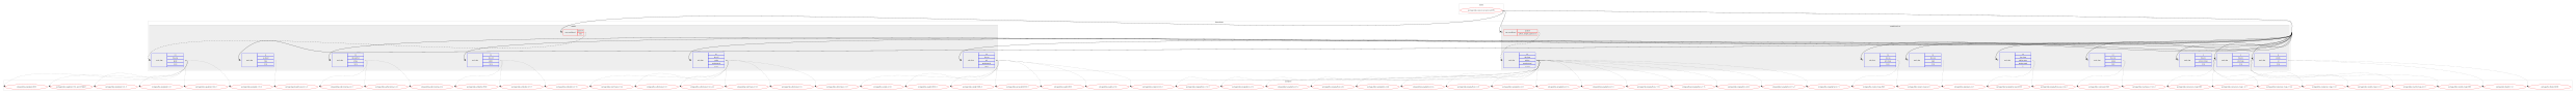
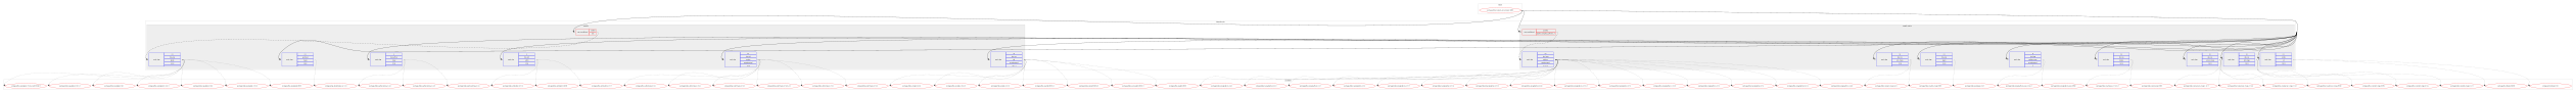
  digraph {
    compound=true
    concentrate=true
    fontname=Ubuntu
    fontsize=10
    newrank=true
    rankdir=TB
    ranksep=1.5
    node [color=red fontname=Ubuntu fontsize=10]
    edge [arrowhead=vee fontname=Ubuntu headport=w style=dotted tailport=e weight=100]
    n1 [label="portage://dev-ros/pcl_conversions-9999" width=4]
    n2 [color=blue label=<<TABLE BORDER="0" CELLBORDER="1" CELLSPACING="0" CELLPADDING="4" WIDTH="220"><TR><TD ROWSPAN="6" CELLPADDING="30">pack_dep</TD></TR><TR><TD WIDTH="110">no</TD></TR><TR><TD>dev-cpp</TD></TR><TR><TD>gtest</TD></TR><TR><TD>none</TD></TR><TR><TD></TD></TR></TABLE>> shape=none]
    n3 [label=<<TABLE BORDER="0" CELLBORDER="1" CELLSPACING="0" CELLPADDING="4"><TR><TD ROWSPAN="3" CELLPADDING="10">use_conditional</TD></TR><TR><TD>positive</TD></TR><TR><TD>test</TD></TR></TABLE>> shape=none]
    n4 [color=blue label=<<TABLE BORDER="0" CELLBORDER="1" CELLSPACING="0" CELLPADDING="4" WIDTH="220"><TR><TD ROWSPAN="6" CELLPADDING="30">pack_dep</TD></TR><TR><TD WIDTH="110">no</TD></TR><TR><TD>dev-python</TD></TR><TR><TD>empy</TD></TR><TR><TD>none</TD></TR><TR><TD></TD></TR></TABLE>> shape=none]
    n5 [color=blue label=<<TABLE BORDER="0" CELLBORDER="1" CELLSPACING="0" CELLPADDING="4" WIDTH="220"><TR><TD ROWSPAN="6" CELLPADDING="30">pack_dep</TD></TR><TR><TD WIDTH="110">no</TD></TR><TR><TD>dev-util</TD></TR><TR><TD>catkin</TD></TR><TR><TD>none</TD></TR><TR><TD></TD></TR></TABLE>> shape=none]
    n6 [color=blue label=<<TABLE BORDER="0" CELLBORDER="1" CELLSPACING="0" CELLPADDING="4" WIDTH="220"><TR><TD ROWSPAN="6" CELLPADDING="30">pack_dep</TD></TR><TR><TD WIDTH="110">no</TD></TR><TR><TD>dev-util</TD></TR><TR><TD>cmake</TD></TR><TR><TD>greaterequal</TD></TR><TR><TD>3.9.6</TD></TR></TABLE>> shape=none]
    n7 [color=blue label=<<TABLE BORDER="0" CELLBORDER="1" CELLSPACING="0" CELLPADDING="4" WIDTH="220"><TR><TD ROWSPAN="6" CELLPADDING="30">pack_dep</TD></TR><TR><TD WIDTH="110">no</TD></TR><TR><TD>dev-vcs</TD></TR><TR><TD>git</TD></TR><TR><TD>greaterequal</TD></TR><TR><TD>1.8.2.1</TD></TR></TABLE>> shape=none]
    n8 [color=blue label=<<TABLE BORDER="0" CELLBORDER="1" CELLSPACING="0" CELLPADDING="4" WIDTH="220"><TR><TD ROWSPAN="6" CELLPADDING="30">pack_dep</TD></TR><TR><TD WIDTH="110">no</TD></TR><TR><TD>sys-devel</TD></TR><TR><TD>make</TD></TR><TR><TD>none</TD></TR><TR><TD></TD></TR></TABLE>> shape=none]
    n9 [color=blue label=<<TABLE BORDER="0" CELLBORDER="1" CELLSPACING="0" CELLPADDING="4" WIDTH="220"><TR><TD ROWSPAN="6" CELLPADDING="30">pack_dep</TD></TR><TR><TD WIDTH="110">no</TD></TR><TR><TD>dev-ros</TD></TR><TR><TD>pcl_msgs</TD></TR><TR><TD>none</TD></TR><TR><TD></TD></TR></TABLE>> shape=none]
    n10 [color=blue label=<<TABLE BORDER="0" CELLBORDER="1" CELLSPACING="0" CELLPADDING="4" WIDTH="220"><TR><TD ROWSPAN="6" CELLPADDING="30">pack_dep</TD></TR><TR><TD WIDTH="110">no</TD></TR><TR><TD>dev-lang</TD></TR><TR><TD>python</TD></TR><TR><TD>greaterequal</TD></TR><TR><TD>2.7.5-r2</TD></TR></TABLE>> shape=none]
    n11 [label=<<TABLE BORDER="0" CELLBORDER="1" CELLSPACING="0" CELLPADDING="4"><TR><TD ROWSPAN="3" CELLPADDING="10">use_conditional</TD></TR><TR><TD>positive</TD></TR><TR><TD>python_targets_python2_7</TD></TR></TABLE>> shape=none]
    n12 [color=blue label=<<TABLE BORDER="0" CELLBORDER="1" CELLSPACING="0" CELLPADDING="4" WIDTH="220"><TR><TD ROWSPAN="6" CELLPADDING="30">pack_dep</TD></TR><TR><TD WIDTH="110">no</TD></TR><TR><TD>dev-cpp</TD></TR><TR><TD>eigen</TD></TR><TR><TD>none</TD></TR><TR><TD></TD></TR></TABLE>> shape=none]
    n13 [color=blue label=<<TABLE BORDER="0" CELLBORDER="1" CELLSPACING="0" CELLPADDING="4" WIDTH="220"><TR><TD ROWSPAN="6" CELLPADDING="30">pack_dep</TD></TR><TR><TD WIDTH="110">no</TD></TR><TR><TD>dev-lang</TD></TR><TR><TD>python-exec</TD></TR><TR><TD>greaterequal</TD></TR><TR><TD>2</TD></TR></TABLE>> shape=none]
    n14 [color=blue label=<<TABLE BORDER="0" CELLBORDER="1" CELLSPACING="0" CELLPADDING="4" WIDTH="220"><TR><TD ROWSPAN="6" CELLPADDING="30">pack_dep</TD></TR><TR><TD WIDTH="110">no</TD></TR><TR><TD>dev-ros</TD></TR><TR><TD>roscpp</TD></TR><TR><TD>none</TD></TR><TR><TD></TD></TR></TABLE>> shape=none]
    n15 [color=blue label=<<TABLE BORDER="0" CELLBORDER="1" CELLSPACING="0" CELLPADDING="4" WIDTH="220"><TR><TD ROWSPAN="6" CELLPADDING="30">pack_dep</TD></TR><TR><TD WIDTH="110">no</TD></TR><TR><TD>dev-ros</TD></TR><TR><TD>sensor_msgs</TD></TR><TR><TD>none</TD></TR><TR><TD></TD></TR></TABLE>> shape=none]
    n16 [color=blue label=<<TABLE BORDER="0" CELLBORDER="1" CELLSPACING="0" CELLPADDING="4" WIDTH="220"><TR><TD ROWSPAN="6" CELLPADDING="30">pack_dep</TD></TR><TR><TD WIDTH="110">no</TD></TR><TR><TD>dev-ros</TD></TR><TR><TD>std_msgs</TD></TR><TR><TD>none</TD></TR><TR><TD></TD></TR></TABLE>> shape=none]
    n17 [color=blue label=<<TABLE BORDER="0" CELLBORDER="1" CELLSPACING="0" CELLPADDING="4" WIDTH="220"><TR><TD ROWSPAN="6" CELLPADDING="30">pack_dep</TD></TR><TR><TD WIDTH="110">no</TD></TR><TR><TD>sci-libs</TD></TR><TR><TD>pcl</TD></TR><TR><TD>none</TD></TR><TR><TD></TD></TR></TABLE>> shape=none]
    n18 [label="portage://dev-cpp/gtest-1.10.0" width=4]
+   n19 [label="portage://dev-cpp/gtest-1.8.0" width=4]
    n20 [label="portage://dev-cpp/gtest-1.8.0-r1" width=4]
    n21 [label="portage://dev-cpp/gtest-1.8.1" width=4]
    n22 [label="portage://dev-cpp/gtest-1.8.1-r1" width=4]
    n23 [label="portage://dev-cpp/gtest-1.9.0_pre20190607" width=4]
    n24 [label="portage://dev-cpp/gtest-9999" width=4]
    n25 [label="portage://dev-python/empy-3.3-r1" width=4]
    n26 [label="portage://dev-python/empy-3.3.2" width=4]
    n27 [label="portage://dev-python/empy-3.3.3" width=4]
    n28 [label="portage://dev-ros/sensor_msgs-1.12.5" width=4]
    n29 [label="portage://dev-ros/sensor_msgs-1.12.6" width=4]
    n30 [label="portage://dev-ros/sensor_msgs-1.12.7" width=4]
    n31 [label="portage://dev-ros/sensor_msgs-9999" width=4]
    n32 [label="portage://dev-util/catkin-0.7.14" width=4]
    n33 [label="portage://dev-util/catkin-0.7.17" width=4]
    n34 [label="portage://dev-util/catkin-9999" width=4]
    n35 [label="portage://dev-util/cmake-3.13.5" width=4]
    n36 [label="portage://dev-util/cmake-3.14.6" width=4]
    n37 [label="portage://dev-util/cmake-3.14.7" width=4]
    n38 [label="portage://dev-util/cmake-3.15.4" width=4]
    n39 [label="portage://dev-util/cmake-3.15.5" width=4]
    n40 [label="portage://dev-util/cmake-3.16.0_rc3" width=4]
    n41 [label="portage://dev-vcs/git-2.21.0" width=4]
    n42 [label="portage://dev-vcs/git-2.23.0-r1" width=4]
    n43 [label="portage://dev-vcs/git-2.24.0" width=4]
    n44 [label="portage://dev-vcs/git-9999" width=4]
    n45 [label="portage://dev-sensor/git-9999-r1" width=4]
    n46 [label="portage://dev-vcs/git-9999-r2" width=4]
    n47 [label="portage://dev-vcs/git-9999-r3" width=4]
    n48 [label="portage://sys-devel/make-4.2.1-r4" width=4]
    n49 [label="portage://devel-lang/python-2.7.15" width=4]
    n50 [label="portage://dev-lang/python-2.7.16" width=4]
    n51 [label="portage://dev-lang/python-2.7.17" width=4]
    n52 [label="portage://dev-lang/python-3.5.5" width=4]
    n53 [label="portage://dev-lang/python-3.5.7" width=4]
    n54 [label="portage://dev-lang/python-3.5.9" width=4]
    n55 [label="portage://dev-lang/python-3.6.5" width=4]
    n56 [label="portage://dev-lang/python-3.6.8" width=4]
    n57 [label="portage://dev-lang/python-3.6.9" width=4]
    n58 [label="portage://dev-lang/python-3.7.2" width=4]
    n59 [label="portage://dev-lang/python-3.7.3" width=4]
    n60 [label="portage://dev-lang/python-3.7.4-r1" width=4]
    n61 [label="portage://dev-lang/python-3.7.5" width=4]
    n62 [label="portage://dev-lang/python-3.7.5-r1" width=4]
    n63 [label="portage://dev-lang/python-3.8.0" width=4]
    n64 [label="portage://dev-cpp/eigen-3.3.7" width=4]
    n65 [label="portage://dev-lang/python-exec-2.4.6-r1" width=4]
    n66 [label="portage://dev-lang/python-exec-9999" width=4]
    n67 [label="portage://dev-ros/pcl_msgs-0.2.0" width=4]
    n68 [label="portage://dev-ros/pcl_msgs-9999" width=4]
    n69 [label="portage://dev-ros/roscpp-1.14.3-r1" width=4]
    n70 [label="portage://dev-ros/roscpp-9999" width=4]
    n71 [label="portage://dev-ros/std_msgs-0.5.11" width=4]
    n72 [label="portage://dev-ros/std_msgs-0.5.12" width=4]
    n73 [label="portage://dev-ros/std_msgs-9999" width=4]
    n74 [label="portage://sci-libs/pcl-1.9.1" width=4]
    n75 [label="portage://sci-libs/pcl-9999" width=4]
    subgraph cluster_1 {
      color=gray
      label=<<i>ebuild</i>>
      rank=same
      n1
    }
    subgraph cluster_2 {
      color=gray
      label=<<i>dependencies</i>>
      subgraph cluster_3 {
        color=gray
        fillcolor="#eeeeee"
        label=<<i>compile</i>>
        style=filled
        subgraph sub_4 {
          color=gray
          fillcolor="#eeeeee"
          label=<<i>compile</i>>
          style=filled
          n3
          subgraph sub_5 {
            color=gray
            fillcolor="#eeeeee"
            label=<<i>compile</i>>
            style=filled
            n2
          }
        }
        subgraph sub_6 {
          color=gray
          fillcolor="#eeeeee"
          label=<<i>compile</i>>
          style=filled
          n4
        }
        subgraph sub_7 {
          color=gray
          fillcolor="#eeeeee"
          label=<<i>compile</i>>
          style=filled
          n5
        }
        subgraph sub_8 {
          color=gray
          fillcolor="#eeeeee"
          label=<<i>compile</i>>
          style=filled
          n6
        }
        subgraph sub_9 {
          color=gray
          fillcolor="#eeeeee"
          label=<<i>compile</i>>
          style=filled
          n7
        }
        subgraph sub_10 {
          color=gray
          fillcolor="#eeeeee"
          label=<<i>compile</i>>
          style=filled
          n8
        }
      }
      subgraph cluster_11 {
        color=gray
        fillcolor="#eeeeee"
        label=<<i>compile and run</i>>
        style=filled
        subgraph sub_12 {
          color=gray
          fillcolor="#eeeeee"
          label=<<i>compile and run</i>>
          style=filled
          n9
        }
        subgraph sub_13 {
          color=gray
          fillcolor="#eeeeee"
          label=<<i>compile and run</i>>
          style=filled
          n11
          subgraph sub_14 {
            color=gray
            fillcolor="#eeeeee"
            label=<<i>compile and run</i>>
            style=filled
            n10
          }
        }
        subgraph sub_15 {
          color=gray
          fillcolor="#eeeeee"
          label=<<i>compile and run</i>>
          style=filled
          n12
        }
        subgraph sub_16 {
          color=gray
          fillcolor="#eeeeee"
          label=<<i>compile and run</i>>
          style=filled
          n13
        }
        subgraph sub_17 {
          color=gray
          fillcolor="#eeeeee"
          label=<<i>compile and run</i>>
          style=filled
          n14
        }
        subgraph sub_18 {
          color=gray
          fillcolor="#eeeeee"
          label=<<i>compile and run</i>>
          style=filled
          n15
        }
        subgraph sub_19 {
          color=gray
          fillcolor="#eeeeee"
          label=<<i>compile and run</i>>
          style=filled
          n16
        }
        subgraph sub_20 {
          color=gray
          fillcolor="#eeeeee"
          label=<<i>compile and run</i>>
          style=filled
          n17
        }
      }
      subgraph cluster_21 {
        color=gray
        fillcolor="#eeeeee"
        label=<<i>run</i>>
        style=filled
      }
    }
    subgraph cluster_22 {
      color=gray
      label=<<i>candidates</i>>
      rank=same
      subgraph sub_23 {
        color=black
        label=<<i>candidates</i>>
        nodesep=1
        rank=same
        n18
+       n19
        n20
        n21
        n22
        n23
        n24
      }
      subgraph sub_24 {
        color=black
        label=<<i>candidates</i>>
        nodesep=1
        rank=same
        n25
        n26
        n27
      }
      subgraph sub_25 {
        color=black
        label=<<i>candidates</i>>
        nodesep=1
        rank=same
        n28
        n29
        n30
        n31
      }
      subgraph sub_26 {
        color=black
        label=<<i>candidates</i>>
        nodesep=1
        rank=same
        n32
        n33
        n34
      }
      subgraph sub_27 {
        color=black
        label=<<i>candidates</i>>
        nodesep=1
        rank=same
        n35
        n36
        n37
        n38
        n39
        n40
      }
      subgraph sub_28 {
        color=black
        label=<<i>candidates</i>>
        nodesep=1
        rank=same
        n41
        n42
        n43
        n44
        n45
        n46
        n47
      }
      subgraph sub_29 {
        color=black
        label=<<i>candidates</i>>
        nodesep=1
        rank=same
        n48
      }
      subgraph sub_30 {
        color=black
        label=<<i>candidates</i>>
        nodesep=1
        rank=same
        n49
        n50
        n51
        n52
        n53
        n54
        n55
        n56
        n57
        n58
        n59
        n60
        n61
        n62
        n63
      }
      subgraph sub_31 {
        color=black
        label=<<i>candidates</i>>
        nodesep=1
        rank=same
        n64
      }
      subgraph sub_32 {
        color=black
        label=<<i>candidates</i>>
        nodesep=1
        rank=same
        n65
        n66
      }
      subgraph sub_33 {
        color=black
        label=<<i>candidates</i>>
        nodesep=1
        rank=same
        n67
        n68
      }
      subgraph sub_34 {
        color=black
        label=<<i>candidates</i>>
        nodesep=1
        rank=same
        n69
        n70
      }
      subgraph sub_35 {
        color=black
        label=<<i>candidates</i>>
        nodesep=1
        rank=same
        n71
        n72
        n73
      }
      subgraph sub_36 {
        color=black
        label=<<i>candidates</i>>
        nodesep=1
        rank=same
        n74
        n75
      }
    }
    n1 -> n3 [style=solid weight=20]
    n1 -> n4 [style=solid weight=20]
    n1 -> n5 [style=solid weight=20]
    n1 -> n6 [style=solid weight=20]
    n1 -> n7 [style=solid weight=20]
    n1 -> n8 [style=solid weight=20]
    n1 -> n9 [arrowhead=odotvee style=solid weight=20]
    n1 -> n11 [arrowhead=odotvee style=solid weight=20]
    n1 -> n12 [arrowhead=odotvee style=solid weight=20]
    n1 -> n13 [arrowhead=odotvee style=solid weight=20]
    n1 -> n14 [arrowhead=odotvee style=solid weight=20]
    n1 -> n15 [arrowhead=odotvee style=solid weight=20]
    n1 -> n16 [arrowhead=odotvee style=solid weight=20]
    n1 -> n17 [arrowhead=odotvee style=solid weight=20]
    n2 -> n18
+   n2 -> n19
    n2 -> n20
    n2 -> n21
    n2 -> n22
    n2 -> n23
    n2 -> n24
    n3 -> n2 [style=dashed weight=20]
    n4 -> n25
    n4 -> n26
    n4 -> n27
    n5 -> n32
    n5 -> n33
    n5 -> n34
    n6 -> n35
    n6 -> n36
    n6 -> n37
    n6 -> n38
    n6 -> n39
    n6 -> n40
    n7 -> n41
    n7 -> n42
    n7 -> n43
    n7 -> n44
    n7 -> n45
    n7 -> n46
    n7 -> n47
    n8 -> n48
    n9 -> n67
    n9 -> n68
    n10 -> n49
    n10 -> n50
    n10 -> n51
    n10 -> n52
    n10 -> n53
    n10 -> n54
    n10 -> n55
    n10 -> n56
    n10 -> n57
    n10 -> n58
    n10 -> n59
    n10 -> n60
    n10 -> n61
    n10 -> n62
    n10 -> n63
    n11 -> n10 [style=dashed weight=20]
    n12 -> n64
    n13 -> n65
    n13 -> n66
    n14 -> n69
    n14 -> n70
    n15 -> n28
    n15 -> n29
    n15 -> n30
    n15 -> n31
    n16 -> n71
    n16 -> n72
    n16 -> n73
    n17 -> n74
    n17 -> n75
  }
